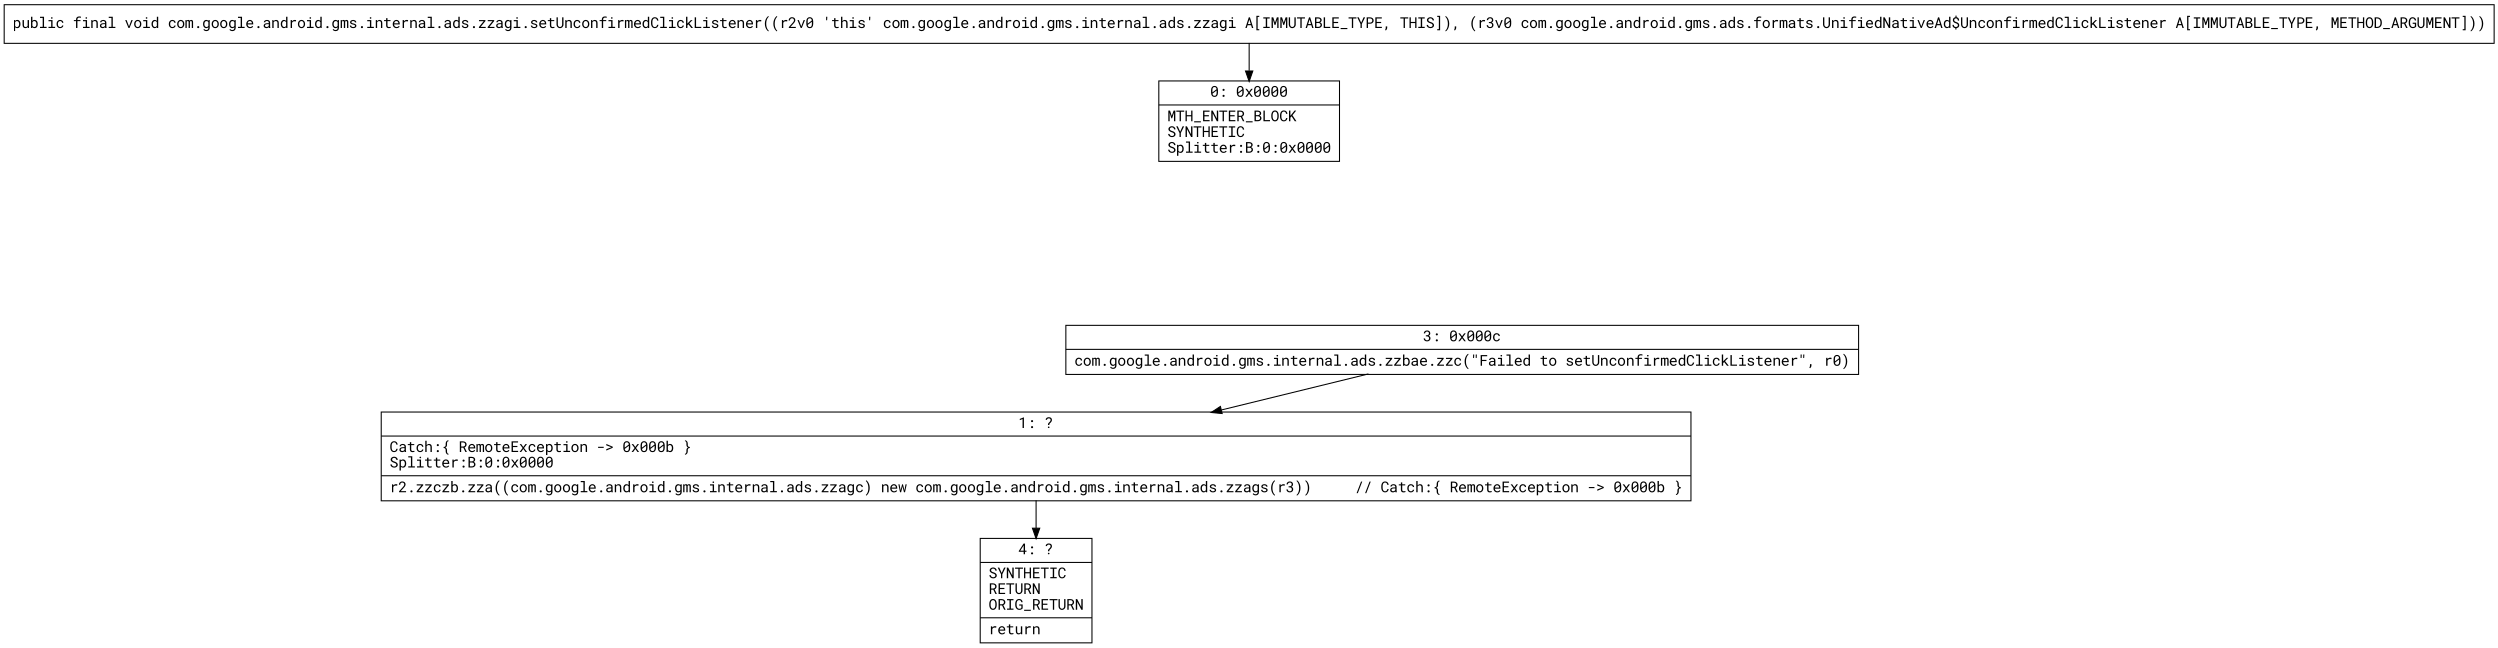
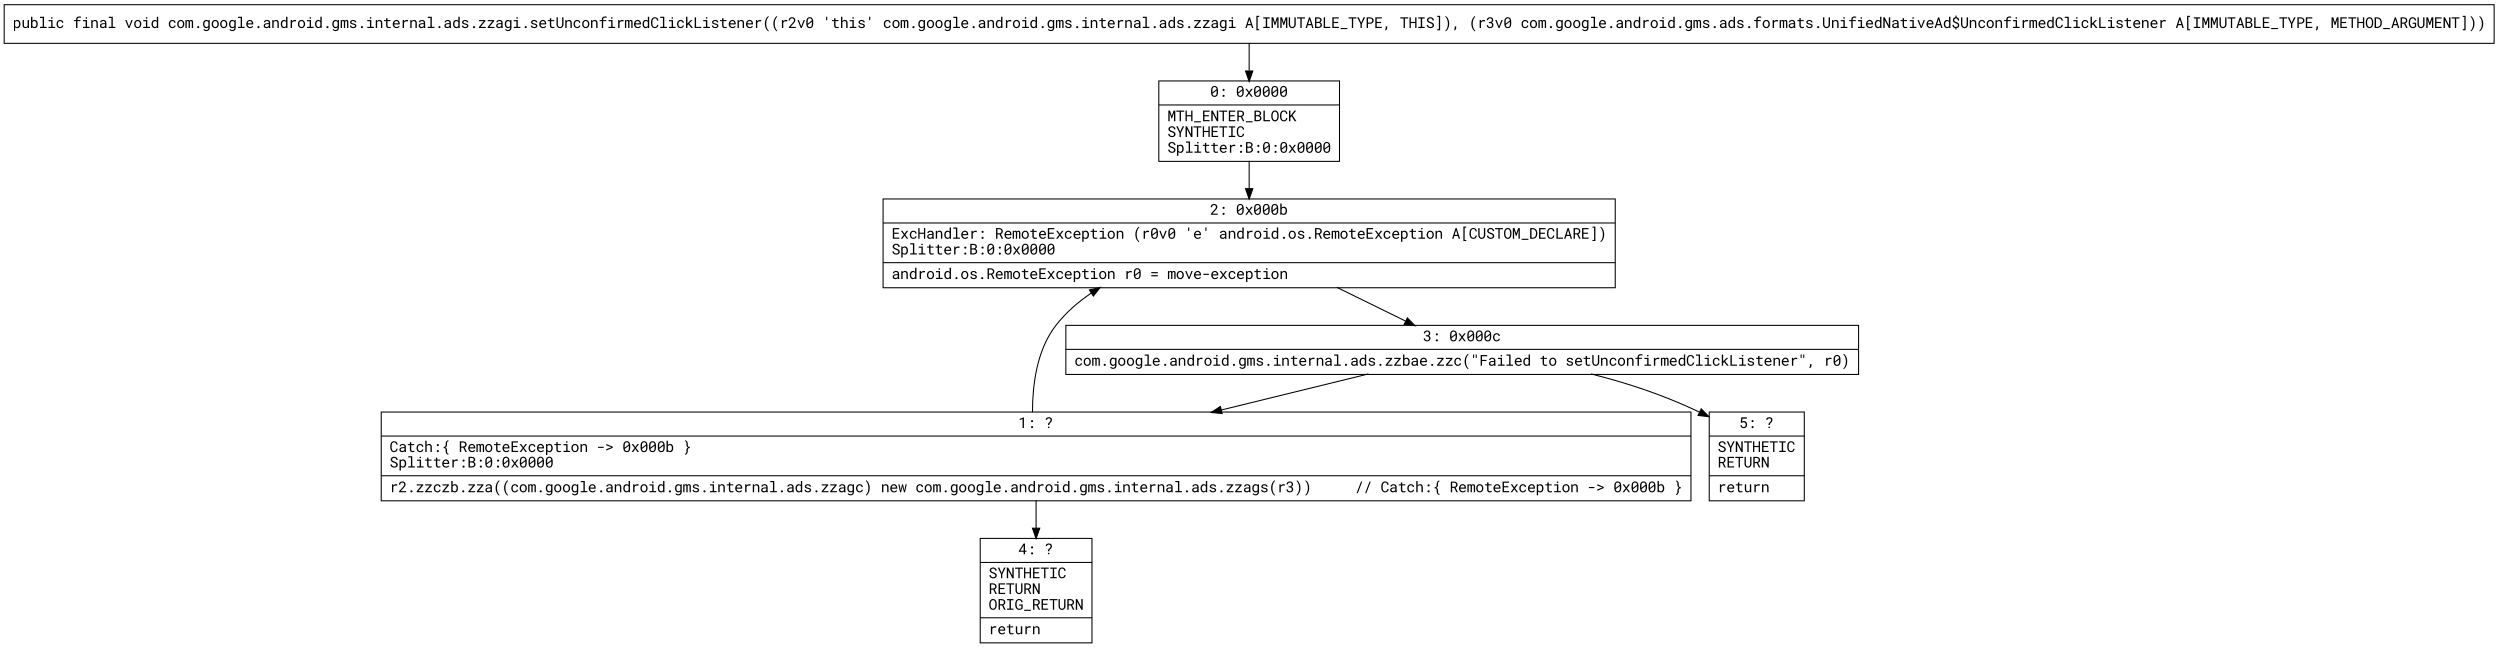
  digraph {
    fontname="Roboto Mono"
    node [fontname="Roboto Mono" shape=record]
    edge [fontname="Roboto Mono"]
    n1 [label="{0\:\ 0x0000|MTH_ENTER_BLOCK\lSYNTHETIC\lSplitter:B:0:0x0000\l}"]
+   n2 [label="{2\:\ 0x000b|ExcHandler: RemoteException (r0v0 'e' android.os.RemoteException A[CUSTOM_DECLARE])\lSplitter:B:0:0x0000\l|android.os.RemoteException r0 = move\-exception\l}"]
    n3 [label="{1\:\ ?|Catch:\{ RemoteException \-\> 0x000b \}\lSplitter:B:0:0x0000\l|r2.zzczb.zza((com.google.android.gms.internal.ads.zzagc) new com.google.android.gms.internal.ads.zzags(r3))     \/\/ Catch:\{ RemoteException \-\> 0x000b \}\l}"]
    n4 [label="{4\:\ ?|SYNTHETIC\lRETURN\lORIG_RETURN\l|return\l}"]
    n5 [label="{3\:\ 0x000c|com.google.android.gms.internal.ads.zzbae.zzc(\"Failed to setUnconfirmedClickListener\", r0)\l}"]
+   n6 [label="{5\:\ ?|SYNTHETIC\lRETURN\l|return\l}"]
    n7 [label="{public final void com.google.android.gms.internal.ads.zzagi.setUnconfirmedClickListener((r2v0 'this' com.google.android.gms.internal.ads.zzagi A[IMMUTABLE_TYPE, THIS]), (r3v0 com.google.android.gms.ads.formats.UnifiedNativeAd$UnconfirmedClickListener A[IMMUTABLE_TYPE, METHOD_ARGUMENT])) }"]
+   n1 -> n2
+   n2 -> n5
+   n3 -> n2
    n3 -> n4
    n5 -> n3
+   n5 -> n6
    n7 -> n1
  }
